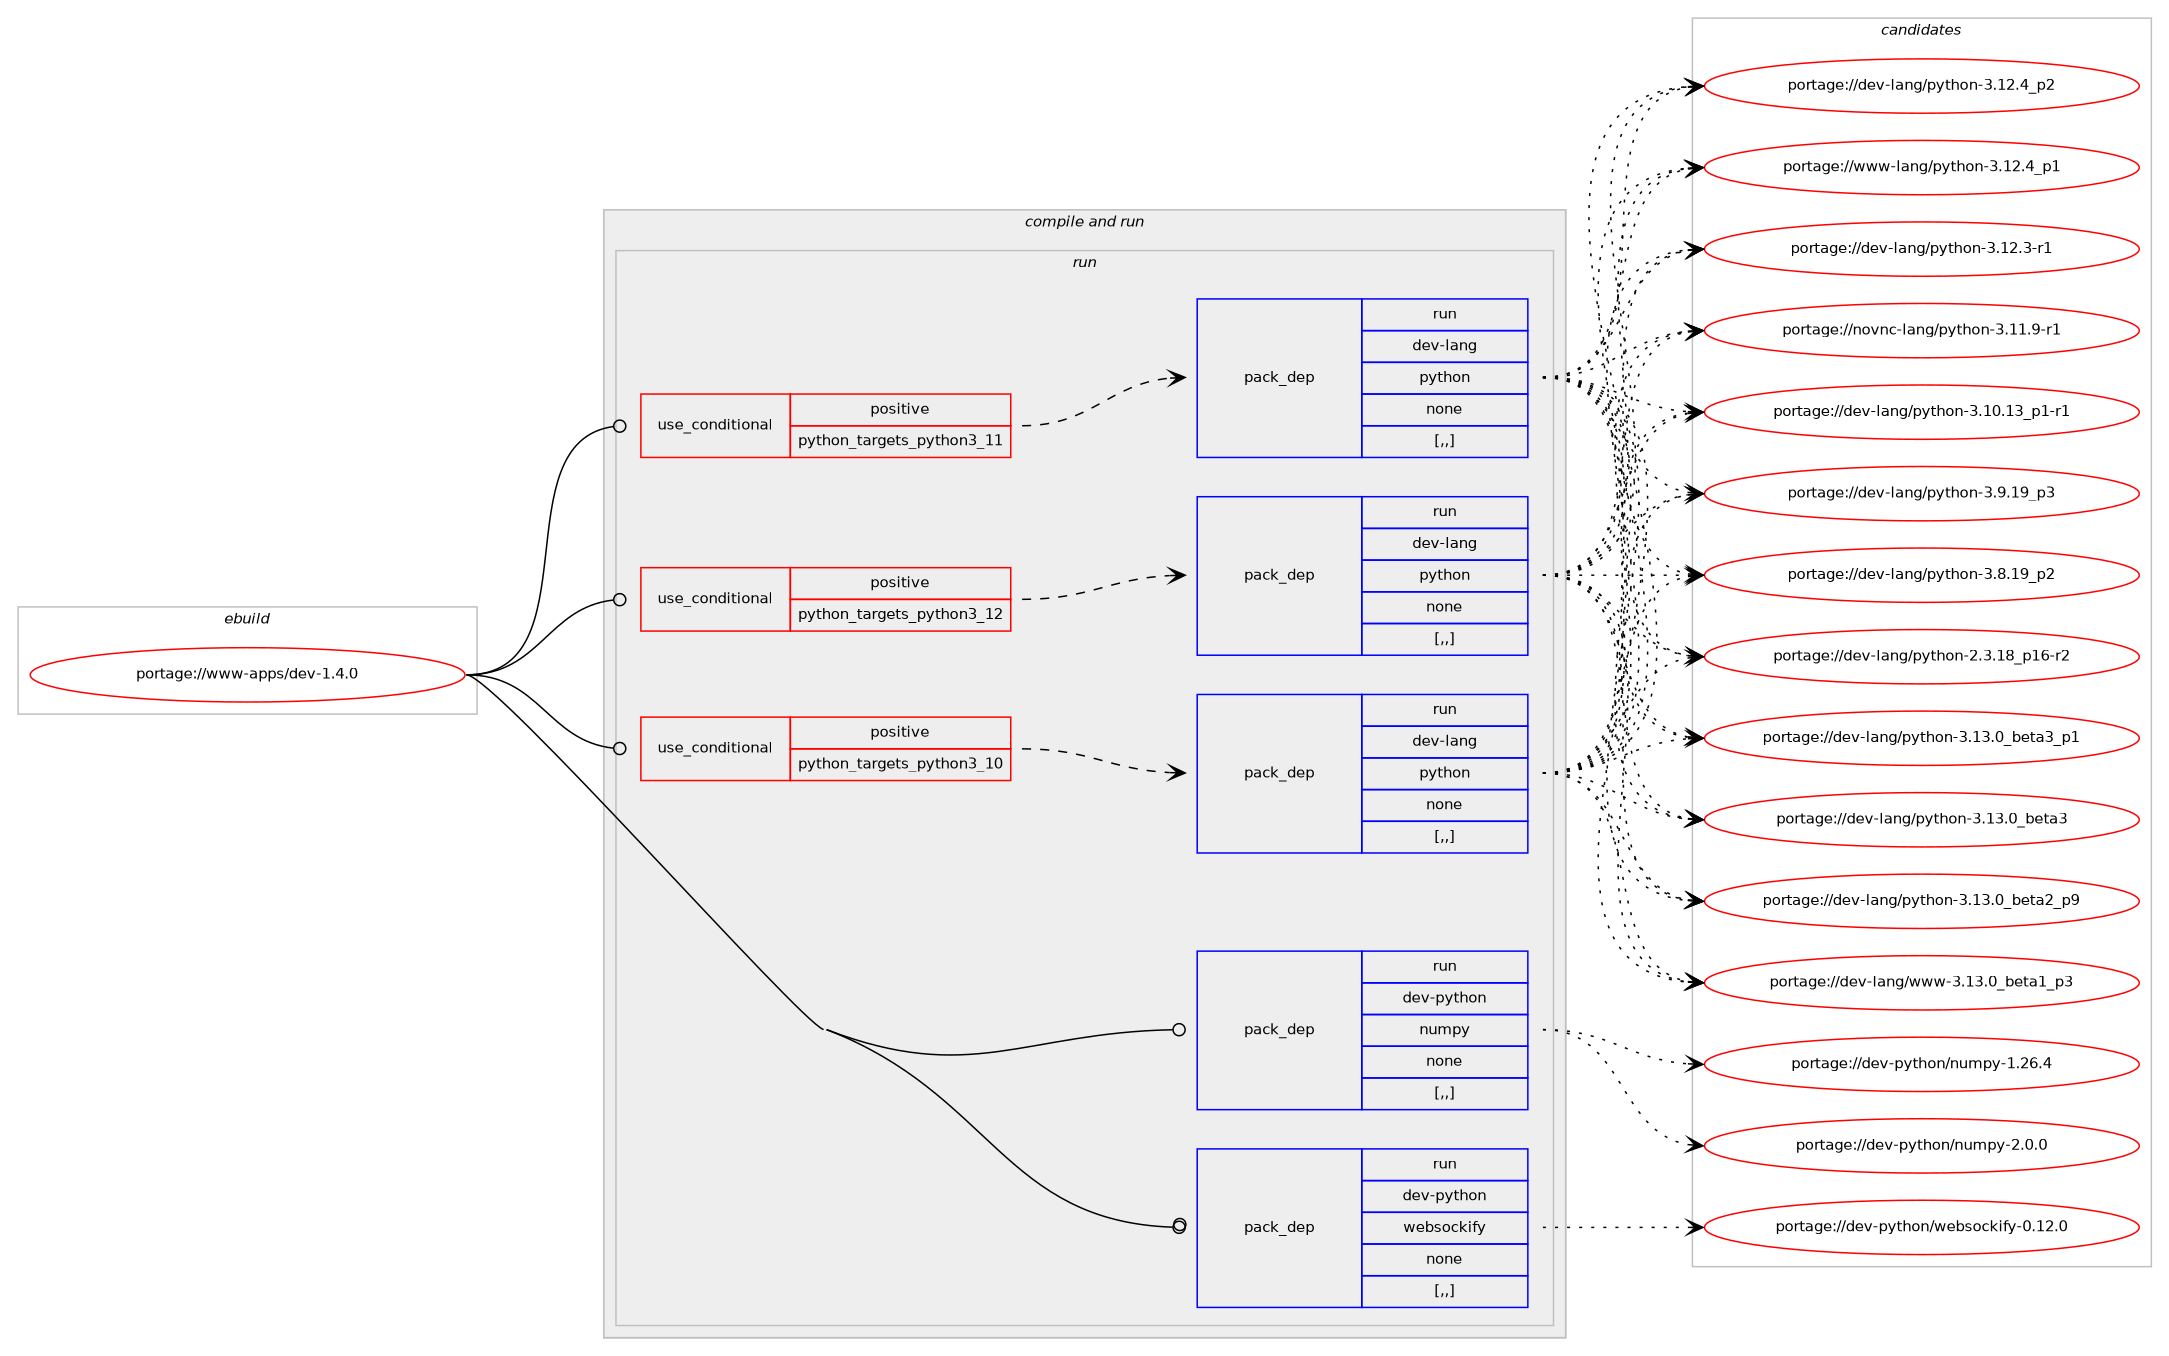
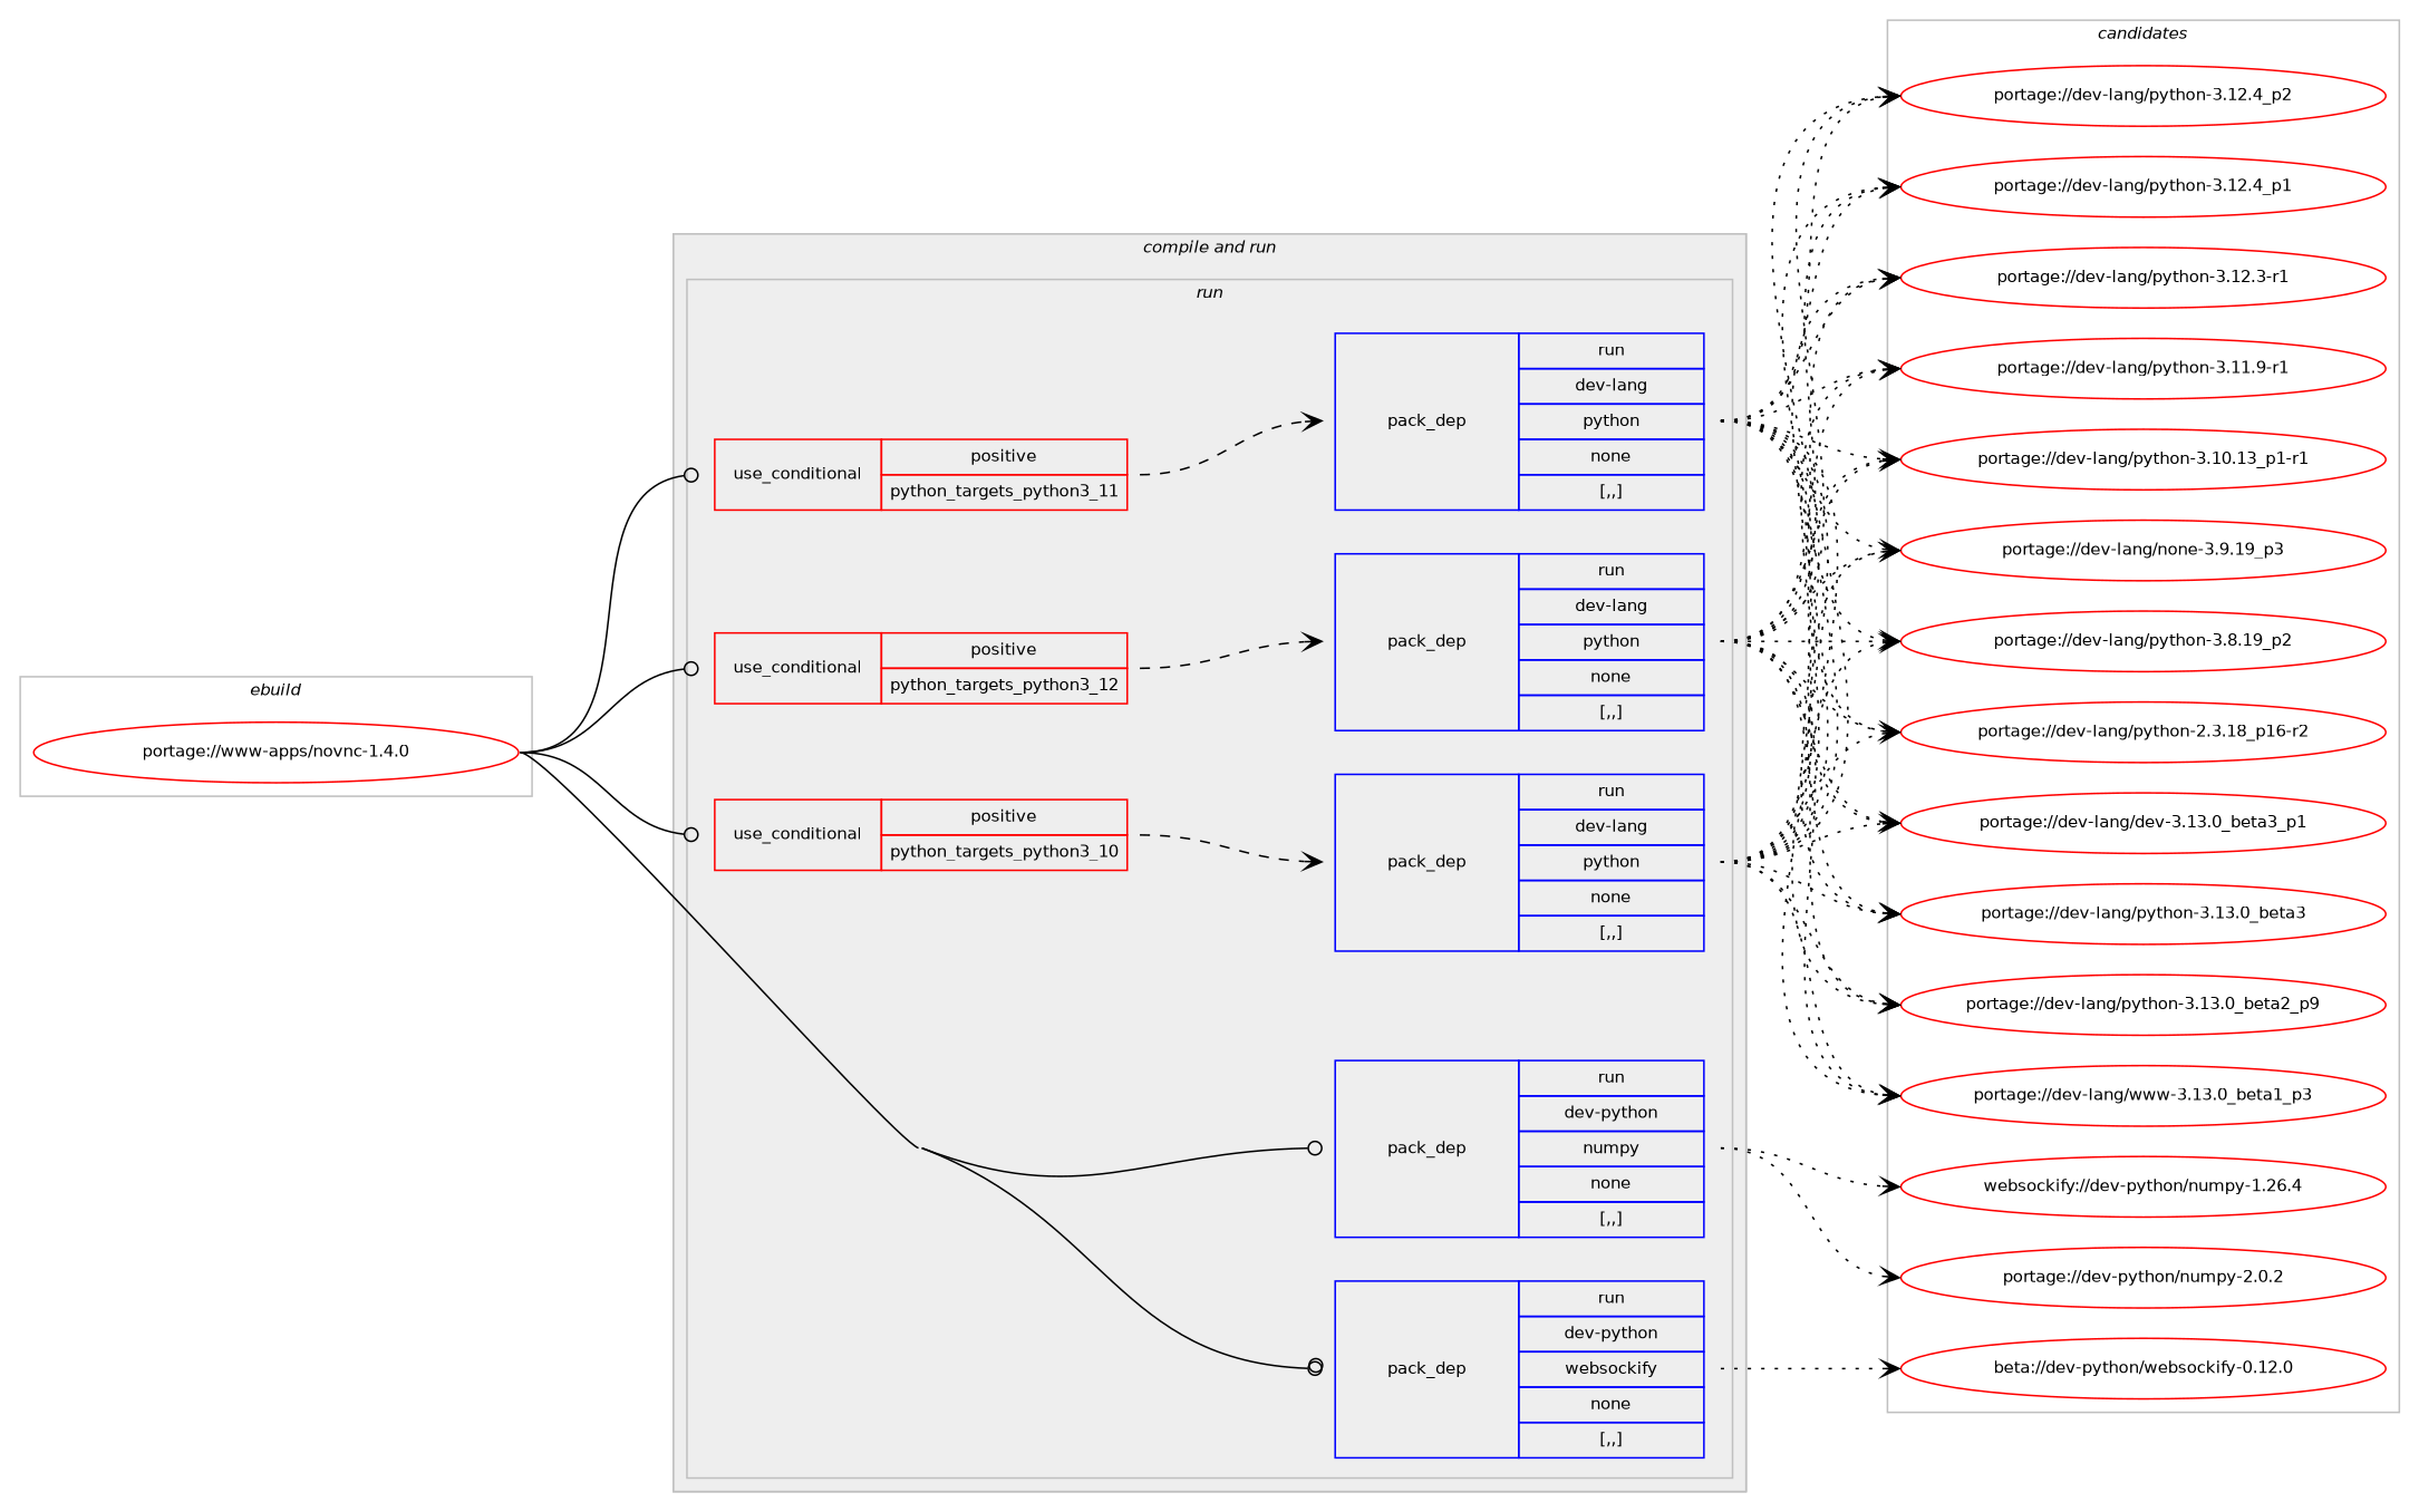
  digraph {
    compound=true
    concentrate=true
    fontname=Helvetica
    fontsize=10
    newrank=true
    rankdir=LR
    ranksep=1.5
    node [color=red fontname=Helvetica fontsize=10]
    edge [arrowhead=vee headport=w style=dotted tailport=e weight=100]
-   n1 [label="portage://www-apps/dev-1.4.0" width=4]
+   n1 [label="portage://www-apps/novnc-1.4.0" width=4]
    n2 [color=blue label=<<TABLE BORDER="0" CELLBORDER="1" CELLSPACING="0" CELLPADDING="4" WIDTH="220"><TR><TD ROWSPAN="6" CELLPADDING="30">pack_dep</TD></TR><TR><TD WIDTH="110">run</TD></TR><TR><TD>dev-lang</TD></TR><TR><TD>python</TD></TR><TR><TD>none</TD></TR><TR><TD>[,,]</TD></TR></TABLE>> shape=none]
    n3 [label=<<TABLE BORDER="0" CELLBORDER="1" CELLSPACING="0" CELLPADDING="4"><TR><TD ROWSPAN="3" CELLPADDING="10">use_conditional</TD></TR><TR><TD>positive</TD></TR><TR><TD>python_targets_python3_10</TD></TR></TABLE>> shape=none]
    n4 [color=blue label=<<TABLE BORDER="0" CELLBORDER="1" CELLSPACING="0" CELLPADDING="4" WIDTH="220"><TR><TD ROWSPAN="6" CELLPADDING="30">pack_dep</TD></TR><TR><TD WIDTH="110">run</TD></TR><TR><TD>dev-lang</TD></TR><TR><TD>python</TD></TR><TR><TD>none</TD></TR><TR><TD>[,,]</TD></TR></TABLE>> shape=none]
    n5 [label=<<TABLE BORDER="0" CELLBORDER="1" CELLSPACING="0" CELLPADDING="4"><TR><TD ROWSPAN="3" CELLPADDING="10">use_conditional</TD></TR><TR><TD>positive</TD></TR><TR><TD>python_targets_python3_11</TD></TR></TABLE>> shape=none]
    n6 [color=blue label=<<TABLE BORDER="0" CELLBORDER="1" CELLSPACING="0" CELLPADDING="4" WIDTH="220"><TR><TD ROWSPAN="6" CELLPADDING="30">pack_dep</TD></TR><TR><TD WIDTH="110">run</TD></TR><TR><TD>dev-lang</TD></TR><TR><TD>python</TD></TR><TR><TD>none</TD></TR><TR><TD>[,,]</TD></TR></TABLE>> shape=none]
    n7 [label=<<TABLE BORDER="0" CELLBORDER="1" CELLSPACING="0" CELLPADDING="4"><TR><TD ROWSPAN="3" CELLPADDING="10">use_conditional</TD></TR><TR><TD>positive</TD></TR><TR><TD>python_targets_python3_12</TD></TR></TABLE>> shape=none]
    n8 [color=blue label=<<TABLE BORDER="0" CELLBORDER="1" CELLSPACING="0" CELLPADDING="4" WIDTH="220"><TR><TD ROWSPAN="6" CELLPADDING="30">pack_dep</TD></TR><TR><TD WIDTH="110">run</TD></TR><TR><TD>dev-python</TD></TR><TR><TD>numpy</TD></TR><TR><TD>none</TD></TR><TR><TD>[,,]</TD></TR></TABLE>> shape=none]
    n9 [color=blue label=<<TABLE BORDER="0" CELLBORDER="1" CELLSPACING="0" CELLPADDING="4" WIDTH="220"><TR><TD ROWSPAN="6" CELLPADDING="30">pack_dep</TD></TR><TR><TD WIDTH="110">run</TD></TR><TR><TD>dev-python</TD></TR><TR><TD>websockify</TD></TR><TR><TD>none</TD></TR><TR><TD>[,,]</TD></TR></TABLE>> shape=none]
-   n10 [label="portage://dev-lang/python-3.13.0_beta3_p1" width=4]
+   n10 [label="portage://dev-lang/dev-3.13.0_beta3_p1" width=4]
    n11 [label="portage://dev-lang/python-3.13.0_beta3" width=4]
    n12 [label="portage://dev-lang/python-3.13.0_beta2_p9" width=4]
    n13 [label="portage://dev-lang/www-3.13.0_beta1_p3" width=4]
    n14 [label="portage://dev-lang/python-3.12.4_p2" width=4]
-   n15 [label="portage://www-lang/python-3.12.4_p1" width=4]
+   n15 [label="portage://dev-lang/python-3.12.4_p1" width=4]
    n16 [label="portage://dev-lang/python-3.12.3-r1" width=4]
-   n17 [label="portage://novnc-lang/python-3.11.9-r1" width=4]
+   n17 [label="portage://dev-lang/python-3.11.9-r1" width=4]
    n18 [label="portage://dev-lang/python-3.10.13_p1-r1" width=4]
-   n19 [label="portage://dev-lang/python-3.9.19_p3" width=4]
+   n19 [label="portage://dev-lang/none-3.9.19_p3" width=4]
    n20 [label="portage://dev-lang/python-3.8.19_p2" width=4]
    n21 [label="portage://dev-lang/python-2.3.18_p16-r2" width=4]
-   n22 [label="portage://dev-python/numpy-2.0.0" width=4]
-   n23 [label="portage://dev-python/numpy-1.26.4" width=4]
-   n24 [label="portage://dev-python/websockify-0.12.0" width=4]
+   n22 [label="portage://dev-python/numpy-2.0.2" width=4]
+   n23 [label="websockify://dev-python/numpy-1.26.4" width=4]
+   n24 [label="beta://dev-python/websockify-0.12.0" width=4]
    subgraph cluster_1 {
      color=gray
      label=<<i>ebuild</i>>
      n1
    }
    subgraph cluster_2 {
      color=gray
      label=<<i>dependencies</i>>
      subgraph cluster_3 {
        color=gray
        fillcolor="#eeeeee"
        label=<<i>compile</i>>
        style=filled
      }
      subgraph cluster_4 {
        color=gray
        fillcolor="#eeeeee"
        label=<<i>compile and run</i>>
        style=filled
      }
      subgraph cluster_5 {
        color=gray
        fillcolor="#eeeeee"
        label=<<i>run</i>>
        style=filled
        subgraph sub_6 {
          color=gray
          fillcolor="#eeeeee"
          label=<<i>run</i>>
          style=filled
          n3
          subgraph sub_7 {
            color=gray
            fillcolor="#eeeeee"
            label=<<i>run</i>>
            style=filled
            n2
          }
        }
        subgraph sub_8 {
          color=gray
          fillcolor="#eeeeee"
          label=<<i>run</i>>
          style=filled
          n5
          subgraph sub_9 {
            color=gray
            fillcolor="#eeeeee"
            label=<<i>run</i>>
            style=filled
            n4
          }
        }
        subgraph sub_10 {
          color=gray
          fillcolor="#eeeeee"
          label=<<i>run</i>>
          style=filled
          n7
          subgraph sub_11 {
            color=gray
            fillcolor="#eeeeee"
            label=<<i>run</i>>
            style=filled
            n6
          }
        }
        subgraph sub_12 {
          color=gray
          fillcolor="#eeeeee"
          label=<<i>run</i>>
          style=filled
          n8
        }
        subgraph sub_13 {
          color=gray
          fillcolor="#eeeeee"
          label=<<i>run</i>>
          style=filled
          n9
        }
      }
    }
    subgraph cluster_14 {
      color=gray
      label=<<i>candidates</i>>
      rank=same
      subgraph sub_15 {
        color=black
        label=<<i>candidates</i>>
        nodesep=1
        rank=same
        n10
        n11
        n12
        n13
        n14
        n15
        n16
        n17
        n18
        n19
        n20
        n21
      }
      subgraph sub_16 {
        color=black
        label=<<i>candidates</i>>
        nodesep=1
        rank=same
        n10
        n11
        n12
        n13
        n14
        n15
        n16
        n17
        n18
        n19
        n20
        n21
      }
      subgraph sub_17 {
        color=black
        label=<<i>candidates</i>>
        nodesep=1
        rank=same
        n10
        n11
        n12
        n13
        n14
        n15
        n16
        n17
        n18
        n19
        n20
        n21
      }
      subgraph sub_18 {
        color=black
        label=<<i>candidates</i>>
        nodesep=1
        rank=same
        n22
        n23
      }
      subgraph sub_19 {
        color=black
        label=<<i>candidates</i>>
        nodesep=1
        rank=same
        n24
      }
    }
    n1 -> n3 [arrowhead=odot style=solid weight=20]
    n1 -> n5 [arrowhead=odot style=solid weight=20]
    n1 -> n7 [arrowhead=odot style=solid weight=20]
    n1 -> n8 [arrowhead=odot style=solid weight=20]
    n1 -> n9 [arrowhead=odot style=solid weight=20]
    n2 -> n10
    n2 -> n11
    n2 -> n12
    n2 -> n13
    n2 -> n14
    n2 -> n15
    n2 -> n16
    n2 -> n17
    n2 -> n18
    n2 -> n19
    n2 -> n20
    n2 -> n21
    n3 -> n2 [style=dashed weight=20]
    n4 -> n10
    n4 -> n11
    n4 -> n12
    n4 -> n13
    n4 -> n14
    n4 -> n15
    n4 -> n16
    n4 -> n17
    n4 -> n18
    n4 -> n19
    n4 -> n20
    n4 -> n21
    n5 -> n4 [style=dashed weight=20]
    n6 -> n10
    n6 -> n11
    n6 -> n12
    n6 -> n13
    n6 -> n14
    n6 -> n15
    n6 -> n16
    n6 -> n17
    n6 -> n18
    n6 -> n19
    n6 -> n20
    n6 -> n21
    n7 -> n6 [style=dashed weight=20]
    n8 -> n22
    n8 -> n23
    n9 -> n24
  }
